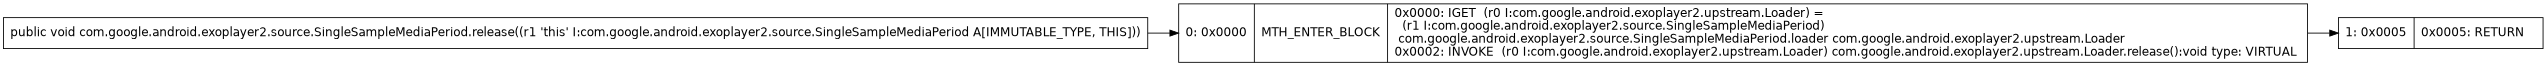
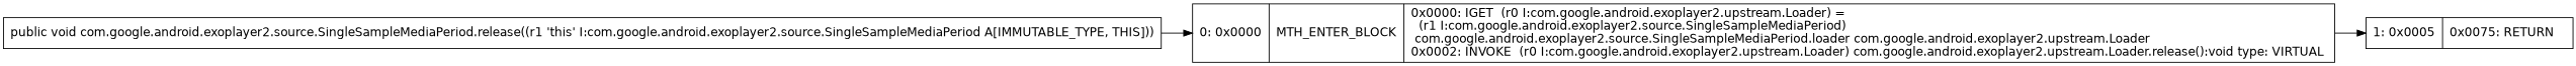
  digraph {
    rankdir=LR
    fontname="DejaVu Sans"
    node [shape=record fontname="DejaVu Sans"]
    edge [fontname="DejaVu Sans"]
    n1 [label="{0\:\ 0x0000|MTH_ENTER_BLOCK\l|0x0000: IGET  (r0 I:com.google.android.exoplayer2.upstream.Loader) = \l  (r1 I:com.google.android.exoplayer2.source.SingleSampleMediaPeriod)\l com.google.android.exoplayer2.source.SingleSampleMediaPeriod.loader com.google.android.exoplayer2.upstream.Loader \l0x0002: INVOKE  (r0 I:com.google.android.exoplayer2.upstream.Loader) com.google.android.exoplayer2.upstream.Loader.release():void type: VIRTUAL \l}"]
-   n2 [label="{1\:\ 0x0005|0x0005: RETURN   \l}"]
+   n2 [label="{1\:\ 0x0005|0x0075: RETURN   \l}"]
    n3 [label="{public void com.google.android.exoplayer2.source.SingleSampleMediaPeriod.release((r1 'this' I:com.google.android.exoplayer2.source.SingleSampleMediaPeriod A[IMMUTABLE_TYPE, THIS])) }"]
    n1 -> n2
    n3 -> n1
  }
